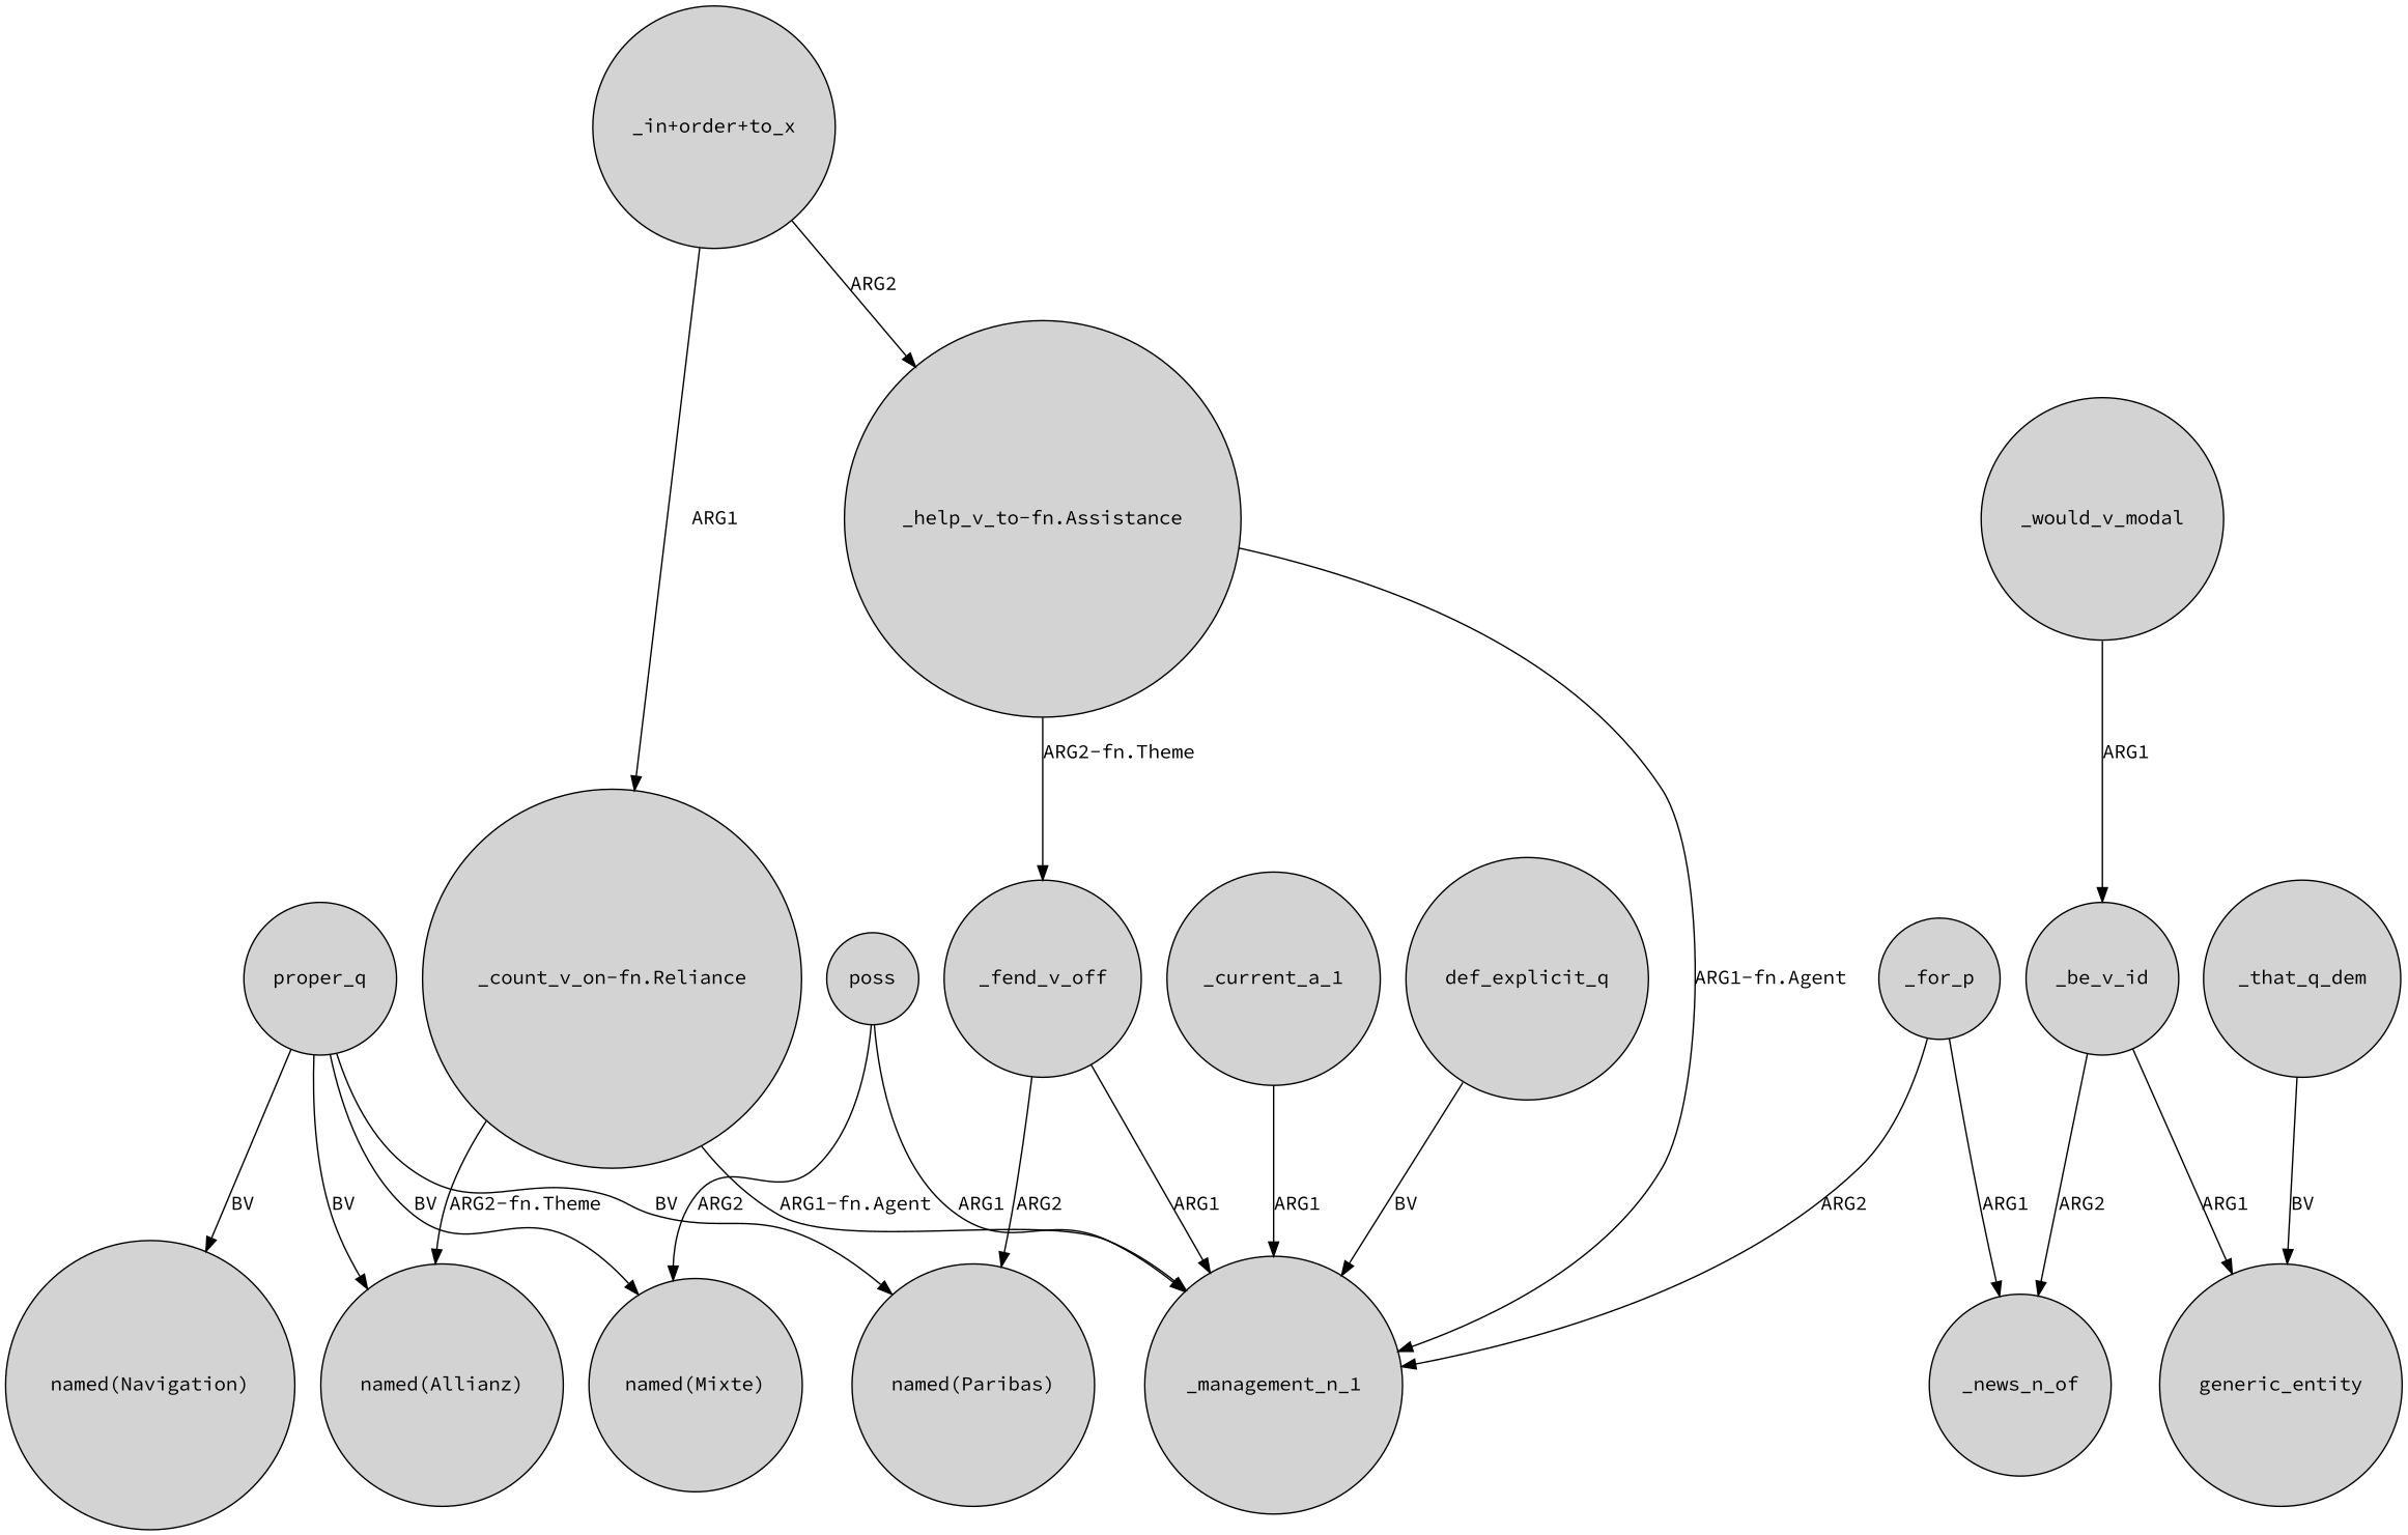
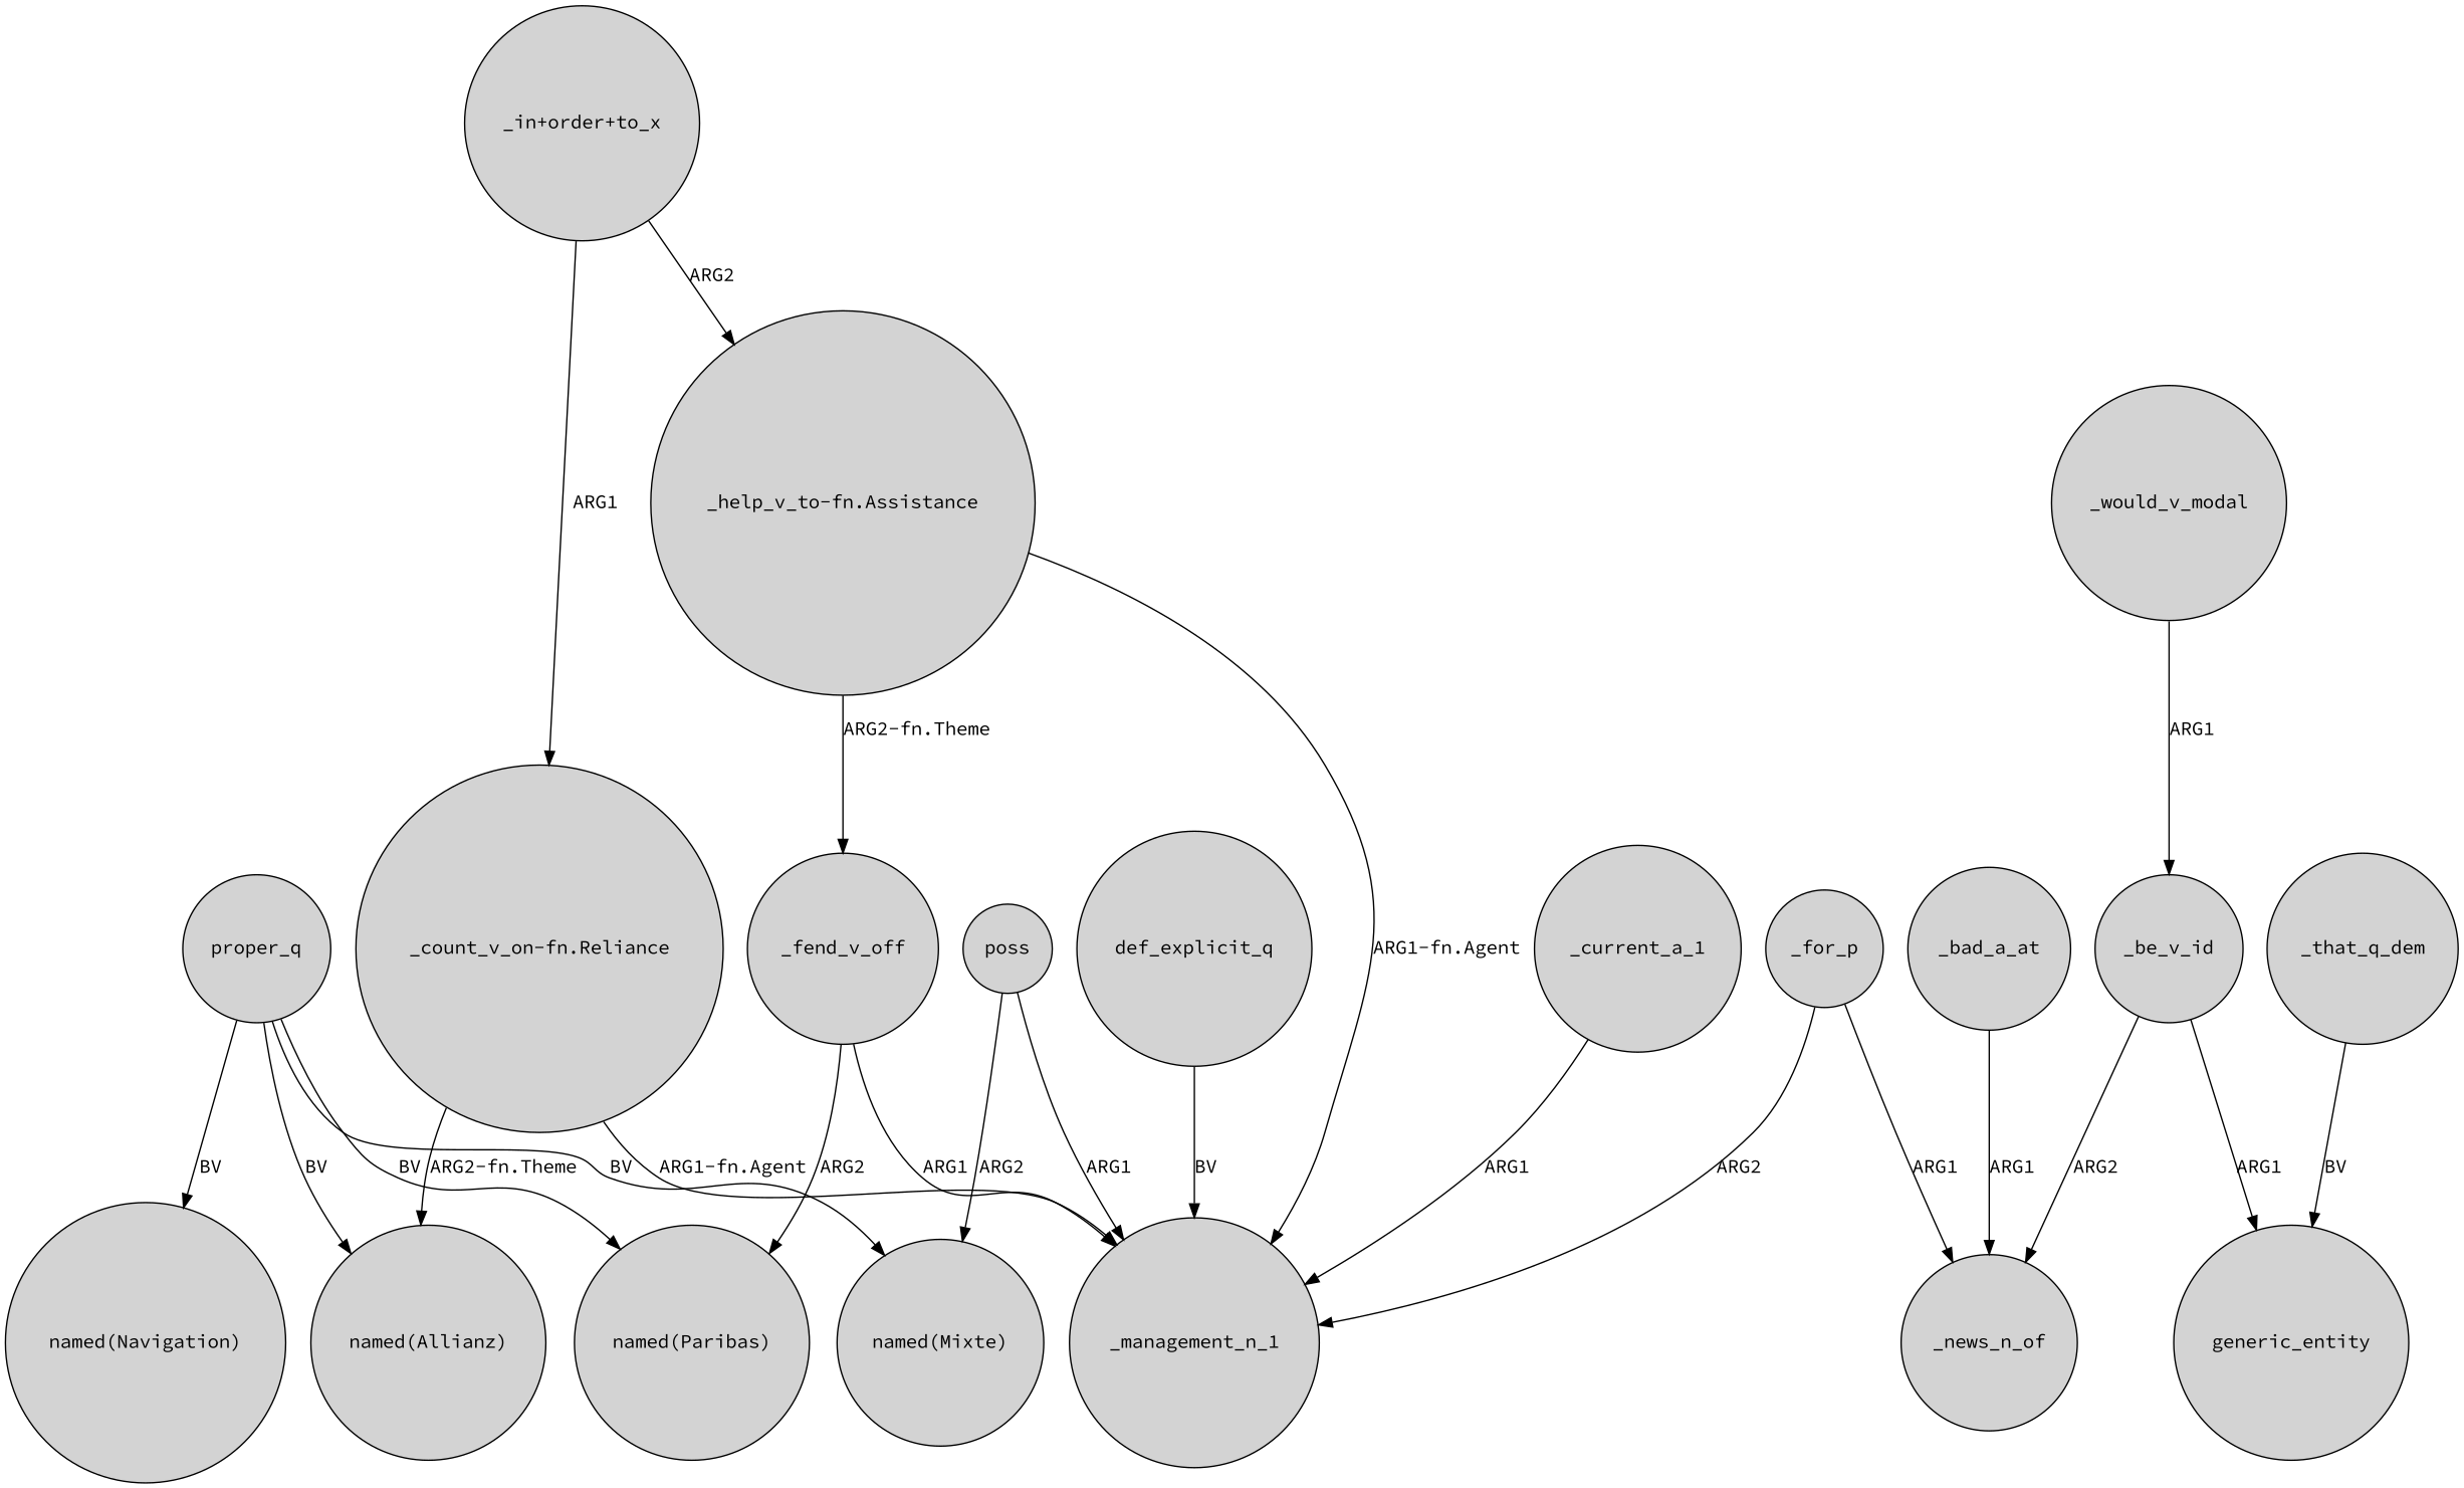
  digraph {
    fontname="Source Code Pro"
    node [fontname="Source Code Pro" shape=circle style=filled]
    edge [fontname="Source Code Pro"]
    "_help_v_to-fn.Assistance"
    _management_n_1
    _fend_v_off
    "named(Paribas)"
    _for_p
    _news_n_of
    _that_q_dem
    generic_entity
    "_count_v_on-fn.Reliance"
    "named(Allianz)"
    _current_a_1
    _would_v_modal
    _be_v_id
+   _bad_a_at
    proper_q
    "named(Mixte)"
    "named(Navigation)"
    poss
    "_in+order+to_x"
    def_explicit_q
    "_help_v_to-fn.Assistance" -> _management_n_1 [label="ARG1-fn.Agent"]
    "_help_v_to-fn.Assistance" -> _fend_v_off [label="ARG2-fn.Theme"]
    _fend_v_off -> _management_n_1 [label=ARG1]
    _fend_v_off -> "named(Paribas)" [label=ARG2]
    _for_p -> _management_n_1 [label=ARG2]
    _for_p -> _news_n_of [label=ARG1]
    _that_q_dem -> generic_entity [label=BV]
    "_count_v_on-fn.Reliance" -> _management_n_1 [label="ARG1-fn.Agent"]
    "_count_v_on-fn.Reliance" -> "named(Allianz)" [label="ARG2-fn.Theme"]
    _current_a_1 -> _management_n_1 [label=ARG1]
    _would_v_modal -> _be_v_id [label=ARG1]
    _be_v_id -> _news_n_of [label=ARG2]
    _be_v_id -> generic_entity [label=ARG1]
+   _bad_a_at -> _news_n_of [label=ARG1]
    proper_q -> "named(Paribas)" [label=BV]
    proper_q -> "named(Allianz)" [label=BV]
    proper_q -> "named(Mixte)" [label=BV]
    proper_q -> "named(Navigation)" [label=BV]
    poss -> _management_n_1 [label=ARG1]
    poss -> "named(Mixte)" [label=ARG2]
    "_in+order+to_x" -> "_help_v_to-fn.Assistance" [label=ARG2]
    "_in+order+to_x" -> "_count_v_on-fn.Reliance" [label=ARG1]
    def_explicit_q -> _management_n_1 [label=BV]
  }
